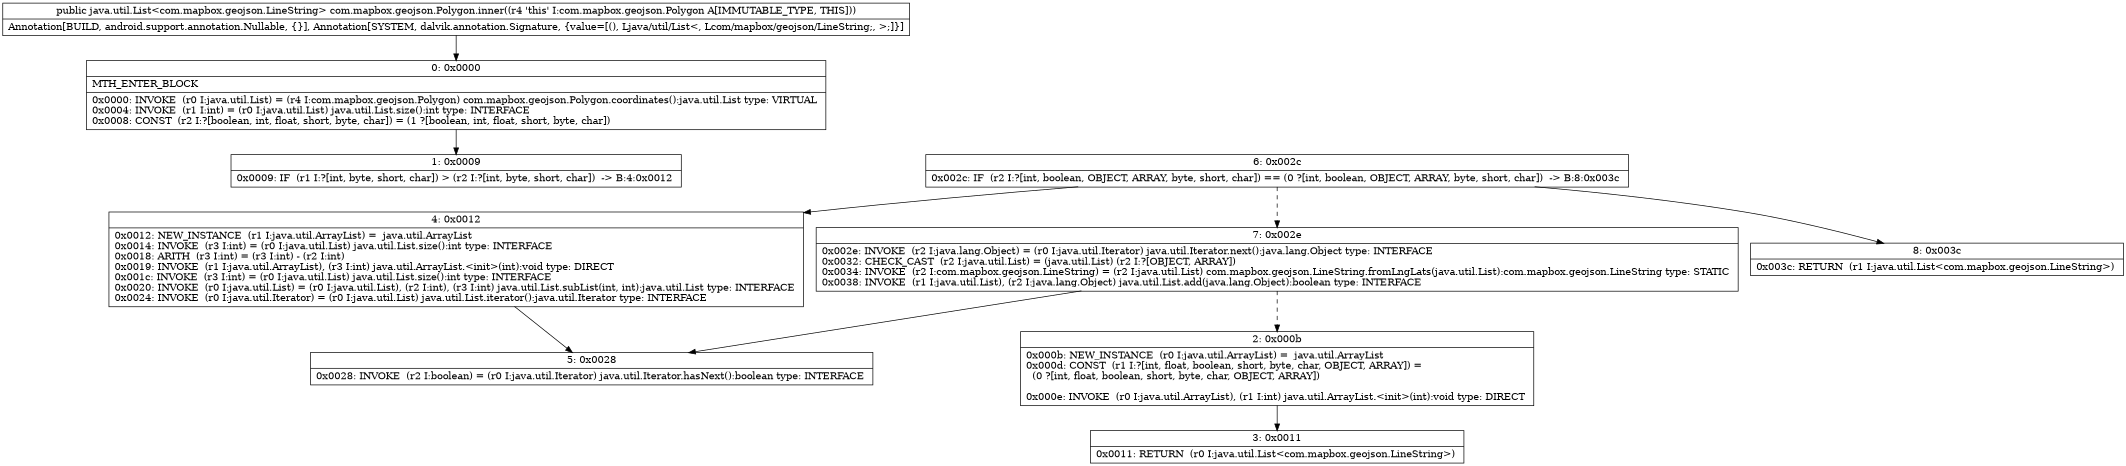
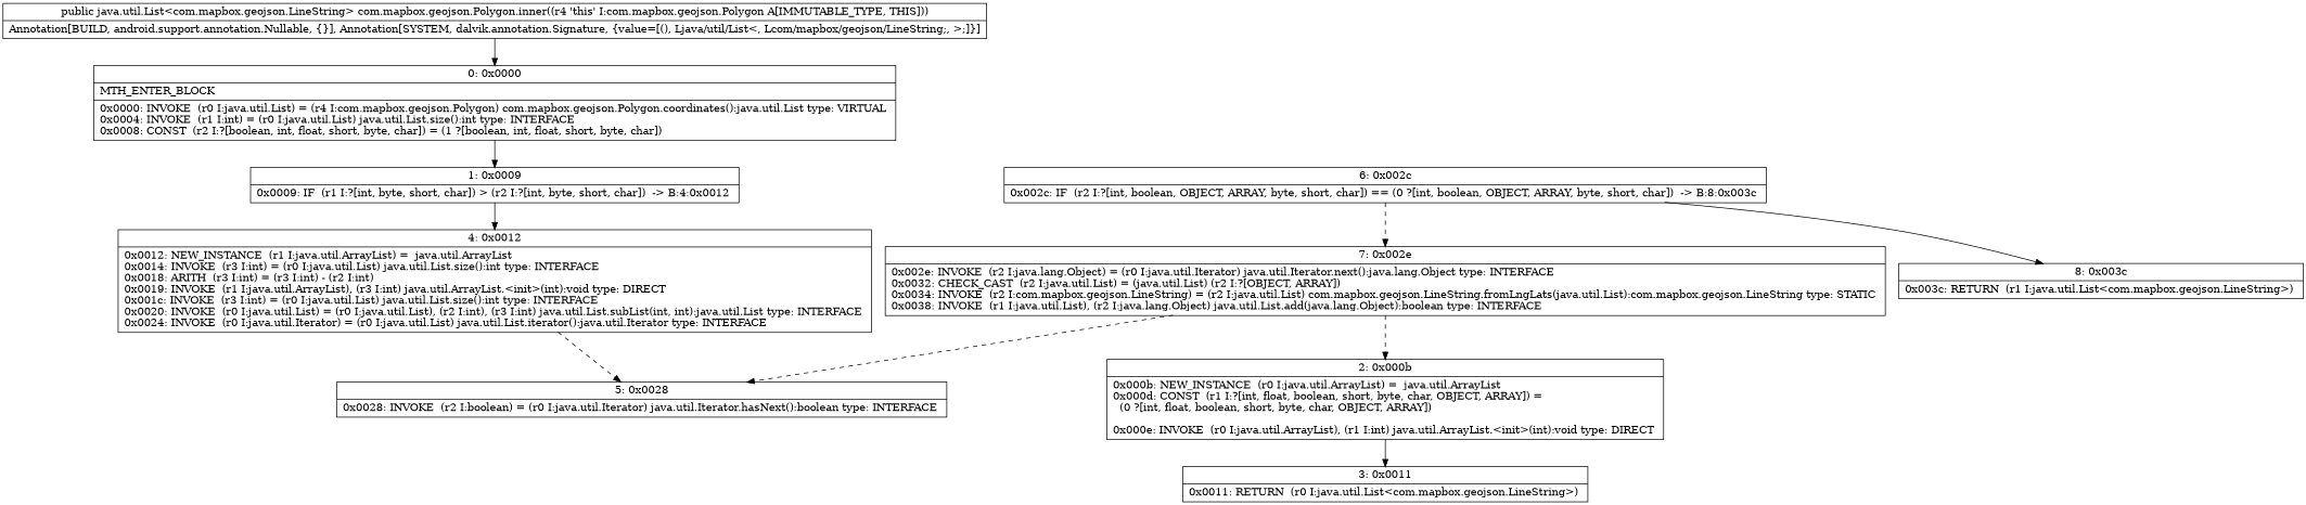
  digraph {
    node [shape=record]
    n1 [label="{0\:\ 0x0000|MTH_ENTER_BLOCK\l|0x0000: INVOKE  (r0 I:java.util.List) = (r4 I:com.mapbox.geojson.Polygon) com.mapbox.geojson.Polygon.coordinates():java.util.List type: VIRTUAL \l0x0004: INVOKE  (r1 I:int) = (r0 I:java.util.List) java.util.List.size():int type: INTERFACE \l0x0008: CONST  (r2 I:?[boolean, int, float, short, byte, char]) = (1 ?[boolean, int, float, short, byte, char]) \l}"]
    n2 [label="{1\:\ 0x0009|0x0009: IF  (r1 I:?[int, byte, short, char]) \> (r2 I:?[int, byte, short, char])  \-\> B:4:0x0012 \l}"]
    n3 [label="{4\:\ 0x0012|0x0012: NEW_INSTANCE  (r1 I:java.util.ArrayList) =  java.util.ArrayList \l0x0014: INVOKE  (r3 I:int) = (r0 I:java.util.List) java.util.List.size():int type: INTERFACE \l0x0018: ARITH  (r3 I:int) = (r3 I:int) \- (r2 I:int) \l0x0019: INVOKE  (r1 I:java.util.ArrayList), (r3 I:int) java.util.ArrayList.\<init\>(int):void type: DIRECT \l0x001c: INVOKE  (r3 I:int) = (r0 I:java.util.List) java.util.List.size():int type: INTERFACE \l0x0020: INVOKE  (r0 I:java.util.List) = (r0 I:java.util.List), (r2 I:int), (r3 I:int) java.util.List.subList(int, int):java.util.List type: INTERFACE \l0x0024: INVOKE  (r0 I:java.util.Iterator) = (r0 I:java.util.List) java.util.List.iterator():java.util.Iterator type: INTERFACE \l}"]
    n4 [label="{2\:\ 0x000b|0x000b: NEW_INSTANCE  (r0 I:java.util.ArrayList) =  java.util.ArrayList \l0x000d: CONST  (r1 I:?[int, float, boolean, short, byte, char, OBJECT, ARRAY]) = \l  (0 ?[int, float, boolean, short, byte, char, OBJECT, ARRAY])\l \l0x000e: INVOKE  (r0 I:java.util.ArrayList), (r1 I:int) java.util.ArrayList.\<init\>(int):void type: DIRECT \l}"]
    n5 [label="{3\:\ 0x0011|0x0011: RETURN  (r0 I:java.util.List\<com.mapbox.geojson.LineString\>) \l}"]
    n6 [label="{5\:\ 0x0028|0x0028: INVOKE  (r2 I:boolean) = (r0 I:java.util.Iterator) java.util.Iterator.hasNext():boolean type: INTERFACE \l}"]
    n7 [label="{6\:\ 0x002c|0x002c: IF  (r2 I:?[int, boolean, OBJECT, ARRAY, byte, short, char]) == (0 ?[int, boolean, OBJECT, ARRAY, byte, short, char])  \-\> B:8:0x003c \l}"]
    n8 [label="{7\:\ 0x002e|0x002e: INVOKE  (r2 I:java.lang.Object) = (r0 I:java.util.Iterator) java.util.Iterator.next():java.lang.Object type: INTERFACE \l0x0032: CHECK_CAST  (r2 I:java.util.List) = (java.util.List) (r2 I:?[OBJECT, ARRAY]) \l0x0034: INVOKE  (r2 I:com.mapbox.geojson.LineString) = (r2 I:java.util.List) com.mapbox.geojson.LineString.fromLngLats(java.util.List):com.mapbox.geojson.LineString type: STATIC \l0x0038: INVOKE  (r1 I:java.util.List), (r2 I:java.lang.Object) java.util.List.add(java.lang.Object):boolean type: INTERFACE \l}"]
    n9 [label="{8\:\ 0x003c|0x003c: RETURN  (r1 I:java.util.List\<com.mapbox.geojson.LineString\>) \l}"]
    n10 [label="{public java.util.List\<com.mapbox.geojson.LineString\> com.mapbox.geojson.Polygon.inner((r4 'this' I:com.mapbox.geojson.Polygon A[IMMUTABLE_TYPE, THIS]))  | Annotation[BUILD, android.support.annotation.Nullable, \{\}], Annotation[SYSTEM, dalvik.annotation.Signature, \{value=[(), Ljava\/util\/List\<, Lcom\/mapbox\/geojson\/LineString;, \>;]\}]\l}"]
    n1 -> n2
-   n7 -> n3
-   n3 -> n6
+   n2 -> n3
+   n3 -> n6 [style=dashed]
    n4 -> n5
    n7 -> n8 [style=dashed]
    n7 -> n9
    n8 -> n4 [style=dashed]
-   n8 -> n6
+   n8 -> n6 [style=dashed]
    n10 -> n1
  }
